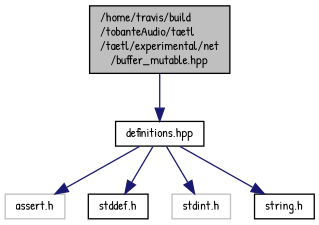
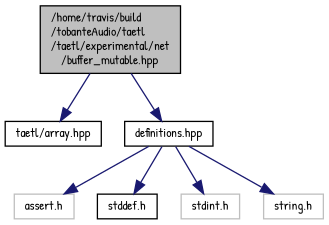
  digraph {
    fontname="Patrick Hand"
    node [color=black fillcolor=white fontname="Patrick Hand" fontsize=10 shape=record style=filled]
    edge [color=midnightblue fontname="Patrick Hand" fontsize=10 labelfontname=Helvetica labelfontsize=10 style=solid]
    n1 [fillcolor=grey75 fontcolor=black height=0.2 label="/home/travis/build\l/tobanteAudio/taetl\l/taetl/experimental/net\l/buffer_mutable.hpp" width=0.4]
+   n2 [height=0.2 label="taetl/array.hpp" width=0.4]
    n3 [height=0.2 label="definitions.hpp" width=0.4]
    n4 [color=grey75 height=0.2 label="assert.h" width=0.4]
    n5 [height=0.2 label="stddef.h" width=0.4]
    n6 [color=grey75 height=0.2 label="stdint.h" width=0.4]
-   n7 [height=0.2 label="string.h" width=0.4]
+   n7 [color=grey75 height=0.2 label="string.h" width=0.4]
+   n1 -> n2
    n1 -> n3
    n3 -> n4
    n3 -> n5
    n3 -> n6
    n3 -> n7
  }
